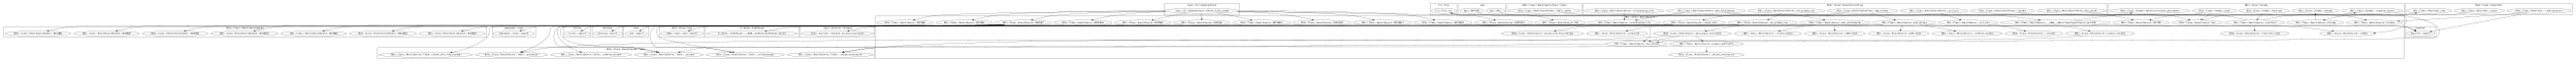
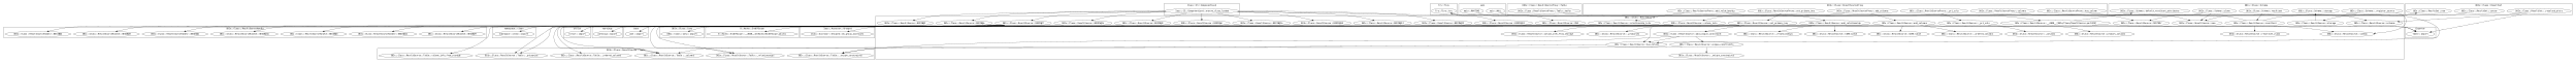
  digraph {
    fontname="JetBrains Mono"
    node [fontname="JetBrains Mono"]
    edge [fontname="JetBrains Mono"]
    "warnings::import"
    "DBIx::Class::ResultSourceProxy::Table::table"
    "base::import"
    "strict::import"
    "DBIx::Class::Carp::import"
    "DBIx::Class::ResultSet::new"
    "DBIx::Class::ResultSet::cursor"
    "DBIx::Class::ResultSet::_resolved_attrs"
    "DBIx::Class::ResultSourceProxy::_pri_cols"
-   "DBIx::Class::ResultSourceProxy::relationship_info"
    "DBIx::Class::ResultSourceProxy::columns"
    "DBIx::Class::ResultSourceProxy::has_column"
    "DBIx::Class::ResultSourceProxy::add_columns"
    "DBIx::Class::ResultSourceProxy::add_relationship"
    "DBIx::Class::ResultSourceProxy::set_primary_key"
-   "Exporter::import"
+   "Exporter::import" [label="Table::import"]
    "B::Hooks::EndOfScope::__ANON__[B/Hooks/EndOfScope.pm:26]"
    "Class::C3::Componentised::ensure_class_loaded"
    "DBIx::Class::ResultSource::Table::_relationships"
    "DBIx::Class::ResultSource::Table::column_info_from_storage"
    "DBIx::Class::ResultSource::Table::_unique_constraints"
    "DBIx::Class::ResultSource::Table::_primaries"
    "DBIx::Class::ResultSource::Table::_columns"
    "DBIx::Class::ResultSource::Table::_ordered_columns"
    "Class::Accessor::Grouped::mk_group_accessors"
    "Try::Tiny::try"
    "DBIx::Class::Schema::clone"
    "DBIx::Class::Schema::default_resultset_attributes"
    "DBIx::Class::Schema::_register_source"
    "DBIx::Class::Schema::resultset"
    "DBIx::Class::Schema::storage"
    "main::NULL"
    "main::RUNTIME"
    "DBIx::Class::ResultSource::_relationships"
    "DBIx::Class::ResultSource::CORE:match"
    "DBIx::Class::ResultSource::BEGIN@16"
    "DBIx::Class::ResultSource::BEGIN@3"
    "DBIx::Class::ResultSource::BEGIN@4"
    "DBIx::Class::ResultSource::new"
    "DBIx::Class::ResultSource::BEGIN@6"
    "DBIx::Class::ResultSource::unique_constraints"
    "DBIx::Class::ResultSource::column_info_from_storage"
    "DBIx::Class::ResultSource::add_columns"
    "DBIx::Class::ResultSource::_ordered_columns"
    "DBIx::Class::ResultSource::_primaries"
    "DBIx::Class::ResultSource::resultset_class"
    "DBIx::Class::ResultSource::__ANON__[DBIx/Class/ResultSource.pm:1038]"
    "DBIx::Class::ResultSource::primary_columns"
    "DBIx::Class::ResultSource::storage"
    "DBIx::Class::ResultSource::BEGIN@13"
    "DBIx::Class::ResultSource::BEGIN@10"
    "DBIx::Class::ResultSource::has_column"
    "DBIx::Class::ResultSource::_columns"
    "DBIx::Class::ResultSource::columns"
    "DBIx::Class::ResultSource::BEGIN@7"
    "DBIx::Class::ResultSource::set_primary_key"
    "DBIx::Class::ResultSource::BEGIN@11"
    "DBIx::Class::ResultSource::CORE:subst"
    "DBIx::Class::ResultSource::END"
    "DBIx::Class::ResultSource::BEGIN@9"
    "DBIx::Class::ResultSource::schema"
    "DBIx::Class::ResultSource::add_unique_constraint"
    "DBIx::Class::ResultSource::resultset"
    "DBIx::Class::ResultSource::DESTROY"
    "DBIx::Class::ResultSource::BEGIN@14"
    "DBIx::Class::ResultSource::add_relationship"
    "DBIx::Class::ResultSource::relationship_info"
    "DBIx::Class::ResultSource::column_info"
    "DBIx::Class::ResultSource::_unique_constraints"
    "DBIx::Class::ResultSource::_pri_cols"
    "DBIx::Class::ResultSource::BEGIN@12"
    "namespace::clean::import"
    "DBIx::Class::ResultSourceHandle::BEGIN@4"
    "DBIx::Class::ResultSourceHandle::BEGIN@8"
    "DBIx::Class::ResultSourceHandle::BEGIN@6"
    "DBIx::Class::ResultSourceHandle::BEGIN@9"
    "DBIx::Class::ResultSourceHandle::BEGIN@11"
    "DBIx::Class::ResultSourceHandle::BEGIN@3"
    "DBIx::Class::ResultSourceHandle::BEGIN@14"
    subgraph cluster_1 {
      label=warnings
      "warnings::import"
    }
    subgraph cluster_2 {
      label="DBIx::Class::ResultSourceProxy::Table"
      "DBIx::Class::ResultSourceProxy::Table::table"
    }
    subgraph cluster_3 {
      label=base
      "base::import"
    }
    subgraph cluster_4 {
      label="strict"
      "strict::import"
    }
    subgraph cluster_5 {
      label="DBIx::Class::Carp"
      "DBIx::Class::Carp::import"
    }
    subgraph cluster_6 {
      label="DBIx::Class::ResultSet"
      "DBIx::Class::ResultSet::new"
      "DBIx::Class::ResultSet::cursor"
      "DBIx::Class::ResultSet::_resolved_attrs"
    }
    subgraph cluster_7 {
      label="DBIx::Class::ResultSourceProxy"
      "DBIx::Class::ResultSourceProxy::_pri_cols"
-     "DBIx::Class::ResultSourceProxy::relationship_info"
      "DBIx::Class::ResultSourceProxy::columns"
      "DBIx::Class::ResultSourceProxy::has_column"
      "DBIx::Class::ResultSourceProxy::add_columns"
      "DBIx::Class::ResultSourceProxy::add_relationship"
      "DBIx::Class::ResultSourceProxy::set_primary_key"
    }
    subgraph cluster_8 {
      label=Exporter
      "Exporter::import"
    }
    subgraph cluster_9 {
      label="B::Hooks::EndOfScope"
      "B::Hooks::EndOfScope::__ANON__[B/Hooks/EndOfScope.pm:26]"
    }
    subgraph cluster_10 {
      label="Class::C3::Componentised"
      "Class::C3::Componentised::ensure_class_loaded"
    }
    subgraph cluster_11 {
      label="DBIx::Class::ResultSource::Table"
      "DBIx::Class::ResultSource::Table::_relationships"
      "DBIx::Class::ResultSource::Table::column_info_from_storage"
      "DBIx::Class::ResultSource::Table::_unique_constraints"
      "DBIx::Class::ResultSource::Table::_primaries"
      "DBIx::Class::ResultSource::Table::_columns"
      "DBIx::Class::ResultSource::Table::_ordered_columns"
    }
    subgraph cluster_12 {
      label="Class::Accessor::Grouped"
      "Class::Accessor::Grouped::mk_group_accessors"
    }
    subgraph cluster_13 {
      label="Try::Tiny"
      "Try::Tiny::try"
    }
    subgraph cluster_14 {
      label="DBIx::Class::Schema"
      "DBIx::Class::Schema::clone"
      "DBIx::Class::Schema::default_resultset_attributes"
      "DBIx::Class::Schema::_register_source"
      "DBIx::Class::Schema::resultset"
      "DBIx::Class::Schema::storage"
    }
    subgraph cluster_15 {
      label=main
      "main::NULL"
      "main::RUNTIME"
    }
    subgraph cluster_16 {
      label="DBIx::Class::ResultSource"
      "DBIx::Class::ResultSource::_relationships"
      "DBIx::Class::ResultSource::CORE:match"
      "DBIx::Class::ResultSource::BEGIN@16"
      "DBIx::Class::ResultSource::BEGIN@3"
      "DBIx::Class::ResultSource::BEGIN@4"
      "DBIx::Class::ResultSource::new"
      "DBIx::Class::ResultSource::BEGIN@6"
      "DBIx::Class::ResultSource::unique_constraints"
      "DBIx::Class::ResultSource::column_info_from_storage"
      "DBIx::Class::ResultSource::add_columns"
      "DBIx::Class::ResultSource::_ordered_columns"
      "DBIx::Class::ResultSource::_primaries"
      "DBIx::Class::ResultSource::resultset_class"
      "DBIx::Class::ResultSource::__ANON__[DBIx/Class/ResultSource.pm:1038]"
      "DBIx::Class::ResultSource::primary_columns"
      "DBIx::Class::ResultSource::storage"
      "DBIx::Class::ResultSource::BEGIN@13"
      "DBIx::Class::ResultSource::BEGIN@10"
      "DBIx::Class::ResultSource::has_column"
      "DBIx::Class::ResultSource::_columns"
      "DBIx::Class::ResultSource::columns"
      "DBIx::Class::ResultSource::BEGIN@7"
      "DBIx::Class::ResultSource::set_primary_key"
      "DBIx::Class::ResultSource::BEGIN@11"
      "DBIx::Class::ResultSource::CORE:subst"
      "DBIx::Class::ResultSource::END"
      "DBIx::Class::ResultSource::BEGIN@9"
      "DBIx::Class::ResultSource::schema"
      "DBIx::Class::ResultSource::add_unique_constraint"
      "DBIx::Class::ResultSource::resultset"
      "DBIx::Class::ResultSource::DESTROY"
      "DBIx::Class::ResultSource::BEGIN@14"
      "DBIx::Class::ResultSource::add_relationship"
      "DBIx::Class::ResultSource::relationship_info"
      "DBIx::Class::ResultSource::column_info"
      "DBIx::Class::ResultSource::_unique_constraints"
      "DBIx::Class::ResultSource::_pri_cols"
      "DBIx::Class::ResultSource::BEGIN@12"
    }
    subgraph cluster_17 {
      label="namespace::clean"
      "namespace::clean::import"
    }
    subgraph cluster_18 {
      label="DBIx::Class::ResultSourceHandle"
      "DBIx::Class::ResultSourceHandle::BEGIN@4"
      "DBIx::Class::ResultSourceHandle::BEGIN@8"
      "DBIx::Class::ResultSourceHandle::BEGIN@6"
      "DBIx::Class::ResultSourceHandle::BEGIN@9"
      "DBIx::Class::ResultSourceHandle::BEGIN@11"
      "DBIx::Class::ResultSourceHandle::BEGIN@3"
      "DBIx::Class::ResultSourceHandle::BEGIN@14"
    }
    "DBIx::Class::ResultSourceProxy::Table::table" -> "DBIx::Class::ResultSource::new"
    "DBIx::Class::ResultSet::cursor" -> "DBIx::Class::ResultSource::storage"
    "DBIx::Class::ResultSet::_resolved_attrs" -> "Exporter::import"
    "DBIx::Class::ResultSet::_resolved_attrs" -> "DBIx::Class::ResultSource::columns"
    "DBIx::Class::ResultSourceProxy::_pri_cols" -> "DBIx::Class::ResultSource::_pri_cols"
-   "DBIx::Class::ResultSourceProxy::relationship_info" -> "DBIx::Class::ResultSource::relationship_info"
    "DBIx::Class::ResultSourceProxy::columns" -> "DBIx::Class::ResultSource::columns"
    "DBIx::Class::ResultSourceProxy::has_column" -> "DBIx::Class::ResultSource::has_column"
    "DBIx::Class::ResultSourceProxy::add_columns" -> "DBIx::Class::ResultSource::add_columns"
    "DBIx::Class::ResultSourceProxy::add_columns" -> "DBIx::Class::ResultSource::column_info"
    "DBIx::Class::ResultSourceProxy::add_relationship" -> "DBIx::Class::ResultSource::add_relationship"
    "DBIx::Class::ResultSourceProxy::add_relationship" -> "DBIx::Class::ResultSource::relationship_info"
    "DBIx::Class::ResultSourceProxy::set_primary_key" -> "DBIx::Class::ResultSource::set_primary_key"
    "Class::C3::Componentised::ensure_class_loaded" -> "DBIx::Class::ResultSource::BEGIN@16"
    "Class::C3::Componentised::ensure_class_loaded" -> "DBIx::Class::ResultSource::BEGIN@3"
    "Class::C3::Componentised::ensure_class_loaded" -> "DBIx::Class::ResultSource::BEGIN@4"
    "Class::C3::Componentised::ensure_class_loaded" -> "DBIx::Class::ResultSource::BEGIN@6"
    "Class::C3::Componentised::ensure_class_loaded" -> "DBIx::Class::ResultSource::BEGIN@13"
    "Class::C3::Componentised::ensure_class_loaded" -> "DBIx::Class::ResultSource::BEGIN@10"
    "Class::C3::Componentised::ensure_class_loaded" -> "DBIx::Class::ResultSource::BEGIN@7"
    "Class::C3::Componentised::ensure_class_loaded" -> "DBIx::Class::ResultSource::BEGIN@11"
    "Class::C3::Componentised::ensure_class_loaded" -> "DBIx::Class::ResultSource::BEGIN@9"
    "Class::C3::Componentised::ensure_class_loaded" -> "DBIx::Class::ResultSource::BEGIN@14"
    "Class::C3::Componentised::ensure_class_loaded" -> "DBIx::Class::ResultSource::BEGIN@12"
    "Try::Tiny::try" -> "DBIx::Class::ResultSource::__ANON__[DBIx/Class/ResultSource.pm:1038]"
    "DBIx::Class::Schema::clone" -> "DBIx::Class::ResultSource::new"
    "DBIx::Class::Schema::clone" -> "DBIx::Class::ResultSource::DESTROY"
-   "DBIx::Class::ResultSource::new" -> "DBIx::Class::Schema::_register_source"
+   "DBIx::Class::Schema::_register_source" -> "DBIx::Class::ResultSource::new"
    "DBIx::Class::Schema::_register_source" -> "DBIx::Class::ResultSource::schema"
    "DBIx::Class::Schema::resultset" -> "DBIx::Class::ResultSource::resultset"
    "main::NULL" -> "DBIx::Class::ResultSource::DESTROY"
    "main::RUNTIME" -> "DBIx::Class::ResultSource::END"
    "DBIx::Class::ResultSource::BEGIN@16" -> "base::import"
    "DBIx::Class::ResultSource::BEGIN@3" -> "strict::import"
    "DBIx::Class::ResultSource::BEGIN@4" -> "warnings::import"
    "DBIx::Class::ResultSource::unique_constraints" -> "DBIx::Class::ResultSource::Table::_unique_constraints"
    "DBIx::Class::ResultSource::unique_constraints" -> "DBIx::Class::ResultSource::_unique_constraints"
    "DBIx::Class::ResultSource::add_columns" -> "DBIx::Class::ResultSource::Table::_columns"
    "DBIx::Class::ResultSource::add_columns" -> "DBIx::Class::ResultSource::Table::_ordered_columns"
    "DBIx::Class::ResultSource::add_columns" -> "DBIx::Class::ResultSource::_ordered_columns"
    "DBIx::Class::ResultSource::add_columns" -> "DBIx::Class::ResultSource::_columns"
    "DBIx::Class::ResultSource::add_columns" -> "DBIx::Class::ResultSource::CORE:subst"
    "DBIx::Class::ResultSource::__ANON__[DBIx/Class/ResultSource.pm:1038]" -> "DBIx::Class::Schema::default_resultset_attributes"
    "DBIx::Class::ResultSource::__ANON__[DBIx/Class/ResultSource.pm:1038]" -> "DBIx::Class::ResultSource::schema"
-   "DBIx::Class::ResultSource::primary_columns" -> "DBIx::Class::ResultSource::Table::_primaries"
+   "DBIx::Class::ResultSource::column_info" -> "DBIx::Class::ResultSource::Table::_primaries"
    "DBIx::Class::ResultSource::storage" -> "DBIx::Class::Schema::storage"
    "DBIx::Class::ResultSource::BEGIN@10" -> "DBIx::Class::Carp::import"
    "DBIx::Class::ResultSource::has_column" -> "DBIx::Class::ResultSource::Table::_columns"
    "DBIx::Class::ResultSource::BEGIN@7" -> "B::Hooks::EndOfScope::__ANON__[B/Hooks/EndOfScope.pm:26]"
    "DBIx::Class::ResultSource::BEGIN@7" -> "Class::Accessor::Grouped::mk_group_accessors"
    "DBIx::Class::ResultSource::BEGIN@7" -> "DBIx::Class::ResultSourceHandle::BEGIN@4"
    "DBIx::Class::ResultSource::BEGIN@7" -> "DBIx::Class::ResultSourceHandle::BEGIN@8"
    "DBIx::Class::ResultSource::BEGIN@7" -> "DBIx::Class::ResultSourceHandle::BEGIN@6"
    "DBIx::Class::ResultSource::BEGIN@7" -> "DBIx::Class::ResultSourceHandle::BEGIN@9"
    "DBIx::Class::ResultSource::BEGIN@7" -> "DBIx::Class::ResultSourceHandle::BEGIN@11"
    "DBIx::Class::ResultSource::BEGIN@7" -> "DBIx::Class::ResultSourceHandle::BEGIN@3"
    "DBIx::Class::ResultSource::BEGIN@7" -> "DBIx::Class::ResultSourceHandle::BEGIN@14"
    "DBIx::Class::ResultSource::set_primary_key" -> "DBIx::Class::ResultSource::Table::_primaries"
    "DBIx::Class::ResultSource::set_primary_key" -> "DBIx::Class::ResultSource::_primaries"
    "DBIx::Class::ResultSource::set_primary_key" -> "DBIx::Class::ResultSource::has_column"
    "DBIx::Class::ResultSource::set_primary_key" -> "DBIx::Class::ResultSource::add_unique_constraint"
    "DBIx::Class::ResultSource::BEGIN@11" -> "Exporter::import"
    "DBIx::Class::ResultSource::add_unique_constraint" -> "DBIx::Class::ResultSource::Table::_unique_constraints"
    "DBIx::Class::ResultSource::add_unique_constraint" -> "DBIx::Class::ResultSource::unique_constraints"
    "DBIx::Class::ResultSource::add_unique_constraint" -> "DBIx::Class::ResultSource::has_column"
    "DBIx::Class::ResultSource::resultset" -> "DBIx::Class::ResultSet::new"
    "DBIx::Class::ResultSource::resultset" -> "Try::Tiny::try"
    "DBIx::Class::ResultSource::resultset" -> "DBIx::Class::ResultSource::resultset_class"
    "DBIx::Class::ResultSource::BEGIN@14" -> "namespace::clean::import"
    "DBIx::Class::ResultSource::add_relationship" -> "DBIx::Class::ResultSource::Table::_relationships"
    "DBIx::Class::ResultSource::add_relationship" -> "DBIx::Class::ResultSource::_relationships"
    "DBIx::Class::ResultSource::add_relationship" -> "DBIx::Class::ResultSource::CORE:match"
    "DBIx::Class::ResultSource::relationship_info" -> "DBIx::Class::ResultSource::Table::_relationships"
    "DBIx::Class::ResultSource::column_info" -> "DBIx::Class::ResultSource::Table::column_info_from_storage"
    "DBIx::Class::ResultSource::column_info" -> "DBIx::Class::ResultSource::Table::_columns"
    "DBIx::Class::ResultSource::column_info" -> "DBIx::Class::ResultSource::column_info_from_storage"
    "DBIx::Class::ResultSource::_pri_cols" -> "DBIx::Class::ResultSource::primary_columns"
    "DBIx::Class::ResultSource::BEGIN@12" -> "Exporter::import"
  }
